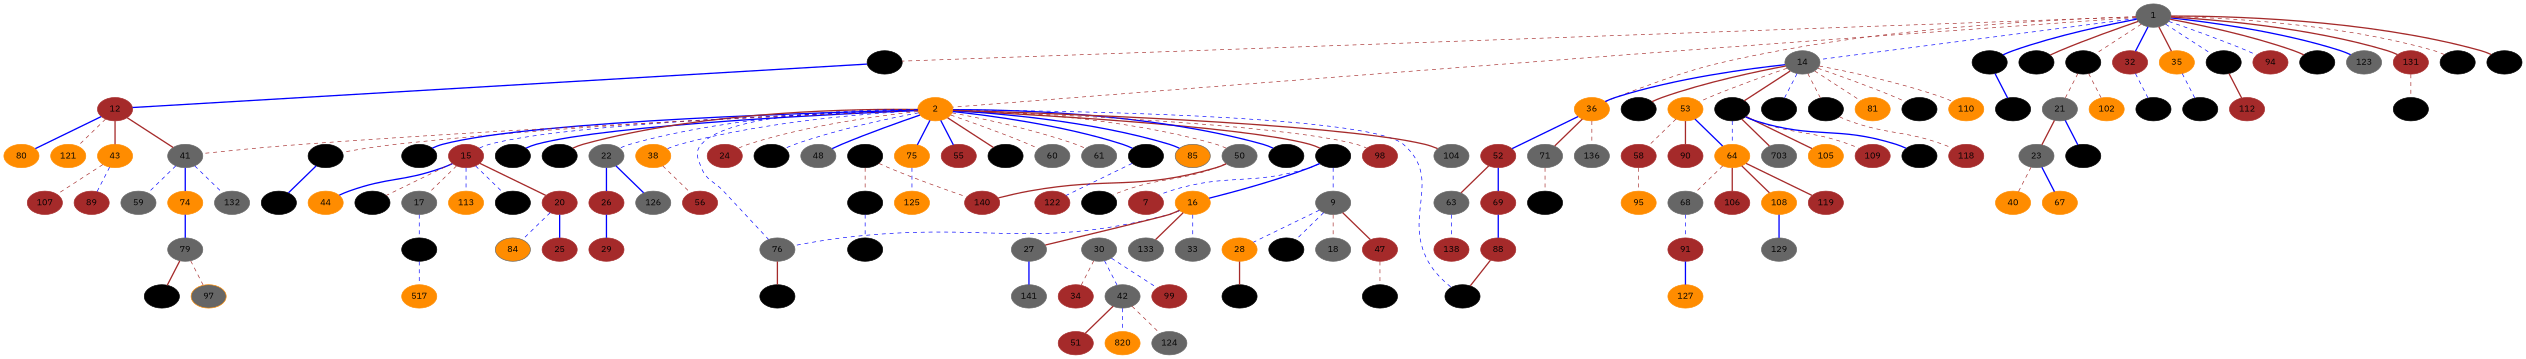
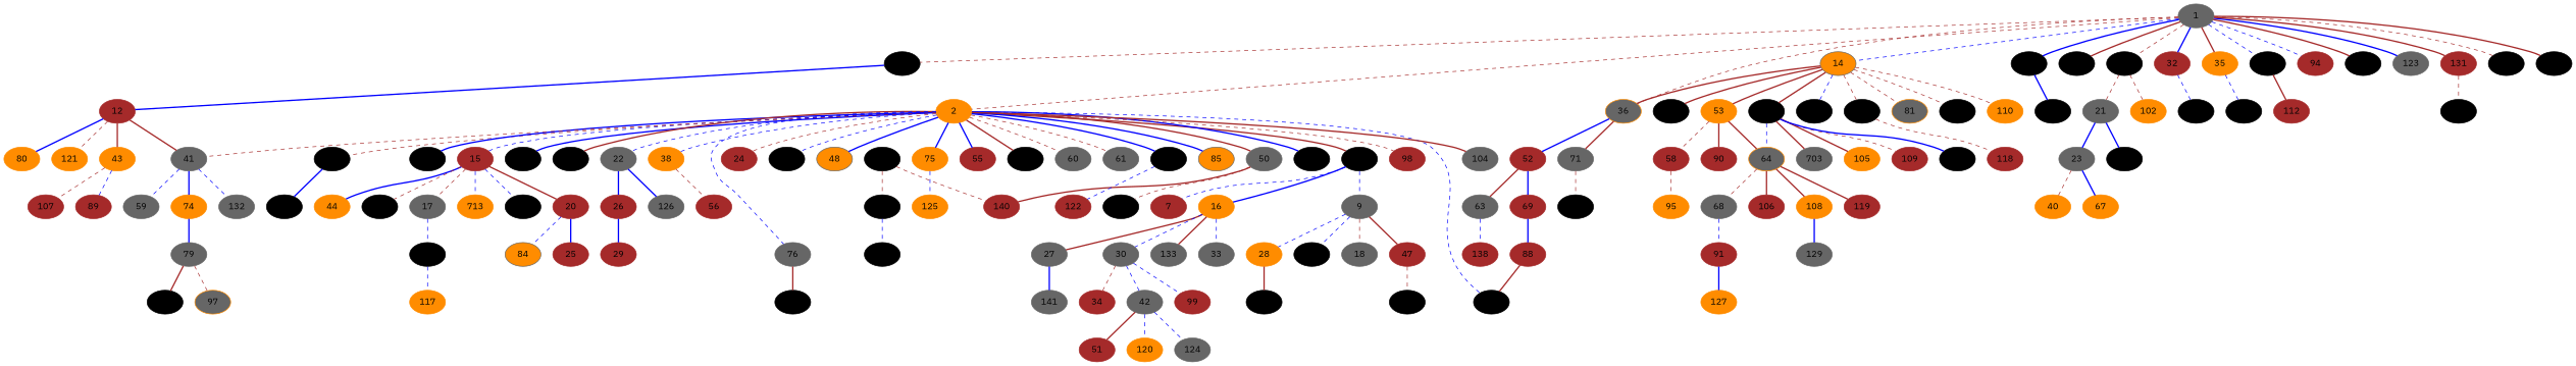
  graph {
    fontname="IBM Plex Sans"
    node [color=black fontname="IBM Plex Sans" style=filled]
    edge [color=brown fontname="IBM Plex Sans" style=dashed]
    1 [color=gray40]
    2 [color=darkorange]
    6
    10
    11
-   14 [color=gray40]
+   14 [color=gray40 fillcolor=darkorange]
    19
    32 [color=brown]
    35 [color=darkorange]
-   36 [color=darkorange]
+   36 [color=darkorange fillcolor=gray40]
    78
    94 [color=brown]
    96
    123 [color=gray40]
    131 [color=brown]
    134
    139
    3
    4
    5
    8
    13
    15 [color=brown]
    22 [color=gray40]
    24 [color=brown]
    38 [color=darkorange]
    39
    41 [color=gray40]
-   48 [color=gray40]
+   48 [color=gray40 fillcolor=darkorange]
    50 [color=gray40]
    55 [color=brown]
    57
    60 [color=gray40]
    61 [color=gray40]
    75 [color=darkorange]
    76 [color=gray40]
    85 [color=gray40 fillcolor=darkorange]
    86
    92
    98 [color=brown]
    101
    104 [color=gray40]
    115
    12 [color=brown]
    45
    49
    53 [color=darkorange]
    54
    77
-   81 [color=darkorange]
+   81 [color=darkorange fillcolor=gray40]
    93
    110 [color=darkorange]
    21 [color=gray40]
    102 [color=darkorange]
    100
    87
    52 [color=brown]
    71 [color=gray40]
-   136 [color=gray40]
    112 [color=brown]
    135
    7 [color=brown]
    9 [color=gray40]
    16 [color=darkorange]
    128
    17 [color=gray40]
    20 [color=brown]
    44 [color=darkorange]
    62
    82
-   113 [color=darkorange]
+   113 [color=darkorange label=713]
    26 [color=brown]
    126 [color=gray40]
    56 [color=brown]
    59 [color=gray40]
    74 [color=darkorange]
    132 [color=gray40]
    111
    140 [color=brown]
    125 [color=darkorange]
    137
    122 [color=brown]
    18 [color=gray40]
    28 [color=darkorange]
    46
    47 [color=brown]
    27 [color=gray40]
    30 [color=gray40]
    33 [color=gray40]
    133 [color=gray40]
    70
    73
    43 [color=darkorange]
    80 [color=darkorange]
    121 [color=darkorange]
    89 [color=brown]
    107 [color=brown]
-   64 [color=darkorange]
+   64 [color=darkorange fillcolor=gray40]
    n99 [color=gray40 label=703]
    105 [color=darkorange]
    109 [color=brown]
    142
    58 [color=brown]
    90 [color=brown]
    118 [color=brown]
    37
    25 [color=brown]
    84 [color=gray40 fillcolor=darkorange]
    141 [color=gray40]
    34 [color=brown]
    42 [color=gray40]
    99 [color=brown]
-   117 [color=darkorange label=517]
+   117 [color=darkorange]
    23 [color=gray40]
    66
    40 [color=darkorange]
    67 [color=darkorange]
    29 [color=brown]
    51 [color=brown]
-   120 [color=darkorange label=820]
+   120 [color=darkorange]
    124 [color=gray40]
    72
    114
    63 [color=gray40]
    69 [color=brown]
    116
    79 [color=gray40]
    68 [color=gray40]
    106 [color=brown]
    108 [color=darkorange]
    119 [color=brown]
    138 [color=brown]
    88 [color=brown]
    95 [color=darkorange]
    91 [color=brown]
    129 [color=gray40]
    127 [color=darkorange]
    130
    83
    97 [color=darkorange fillcolor=gray40]
    1 -- 2
    1 -- 6 [color=blue style=bold]
    1 -- 10 [style=bold]
    1 -- 11
    1 -- 14 [color=blue]
    1 -- 19
    1 -- 32 [color=blue style=bold]
    1 -- 35 [style=bold]
    1 -- 36
    1 -- 78 [color=blue]
    1 -- 94 [color=blue]
    1 -- 96 [style=bold]
    1 -- 123 [color=blue style=bold]
    1 -- 131 [style=bold]
    1 -- 134
    1 -- 139 [style=bold]
    2 -- 3 [style=bold]
    2 -- 4
    2 -- 5 [color=blue style=bold]
    2 -- 8 [color=blue style=bold]
    2 -- 13 [style=bold]
    2 -- 15 [color=blue]
    2 -- 22 [color=blue]
    2 -- 24
    2 -- 38 [color=blue]
    2 -- 39 [color=blue]
    2 -- 41
    2 -- 48 [color=blue style=bold]
-   2 -- 50
+   2 -- 50 [style=bold]
    2 -- 55 [color=blue style=bold]
    2 -- 57 [style=bold]
    2 -- 60
    2 -- 61
    2 -- 75 [color=blue style=bold]
    2 -- 76 [color=blue]
    2 -- 85 [color=blue style=bold]
    2 -- 86 [color=blue style=bold]
    2 -- 92 [color=blue style=bold]
    2 -- 98
    2 -- 101 [color=blue]
    2 -- 104 [style=bold]
    6 -- 115 [color=blue style=bold]
    11 -- 12 [color=blue style=bold]
-   14 -- 36 [color=blue style=bold]
+   14 -- 36 [style=bold]
    14 -- 45 [style=bold]
    14 -- 49 [style=bold]
-   14 -- 53
+   14 -- 53 [style=bold]
    14 -- 54 [color=blue]
    14 -- 77
    14 -- 81
    14 -- 93
    14 -- 110
    19 -- 21
    19 -- 102
    32 -- 100 [color=blue]
    35 -- 87 [color=blue]
    36 -- 52 [color=blue style=bold]
    36 -- 71 [style=bold]
-   36 -- 136
    78 -- 112 [style=bold]
    131 -- 135
    3 -- 7 [color=blue]
    3 -- 9 [color=blue]
    3 -- 16 [color=blue style=bold]
    4 -- 128 [color=blue style=bold]
    15 -- 17
    15 -- 20 [style=bold]
    15 -- 44 [color=blue style=bold]
    15 -- 62 [color=blue]
    15 -- 82
    15 -- 113 [color=blue]
    22 -- 26 [color=blue style=bold]
    22 -- 126 [color=blue style=bold]
    38 -- 56
    41 -- 59 [color=blue]
    41 -- 74 [color=blue style=bold]
    41 -- 132 [color=blue]
    50 -- 111
    50 -- 140 [style=bold]
    75 -- 125 [color=blue]
    76 -- 137 [style=bold]
    92 -- 122 [color=blue]
    12 -- 41 [style=bold]
    12 -- 43 [style=bold]
    12 -- 80 [color=blue style=bold]
    12 -- 121
    49 -- 64 [color=blue]
    49 -- n99 [style=bold]
    49 -- 105 [style=bold]
    49 -- 109
    49 -- 142 [color=blue style=bold]
-   53 -- 64 [color=blue style=bold]
+   53 -- 64 [style=bold]
    53 -- 58
    53 -- 90 [style=bold]
    77 -- 118
-   21 -- 23 [style=bold]
+   21 -- 23 [color=blue style=bold]
    21 -- 66 [color=blue style=bold]
    52 -- 63 [style=bold]
    52 -- 69 [color=blue style=bold]
    71 -- 116
    9 -- 18
    9 -- 28 [color=blue]
    9 -- 46 [color=blue]
    9 -- 47 [style=bold]
    16 -- 27 [style=bold]
-   16 -- 76 [color=blue]
+   16 -- 30 [color=blue]
    16 -- 33 [color=blue]
    16 -- 133 [style=bold]
    17 -- 37 [color=blue]
    20 -- 25 [color=blue style=bold]
    20 -- 84 [color=blue]
    26 -- 29 [color=blue style=bold]
    74 -- 79 [color=blue style=bold]
    28 -- 70 [style=bold]
    47 -- 73
    27 -- 141 [color=blue style=bold]
    30 -- 34
    30 -- 42 [color=blue]
    30 -- 99 [color=blue]
    43 -- 89 [color=blue]
    43 -- 107
    64 -- 68
    64 -- 106 [style=bold]
    64 -- 108 [style=bold]
    64 -- 119 [style=bold]
    58 -- 95
    37 -- 117 [color=blue]
    42 -- 51 [style=bold]
    42 -- 120 [color=blue]
-   42 -- 124
+   42 -- 124 [color=blue]
    23 -- 40
    23 -- 67 [color=blue style=bold]
    72 -- 140
    72 -- 114
    114 -- 130 [color=blue]
    63 -- 138 [color=blue]
    69 -- 88 [color=blue style=bold]
    79 -- 83 [style=bold]
    79 -- 97
    68 -- 91 [color=blue]
    108 -- 129 [color=blue style=bold]
    88 -- 101 [style=bold]
    91 -- 127 [color=blue style=bold]
  }
